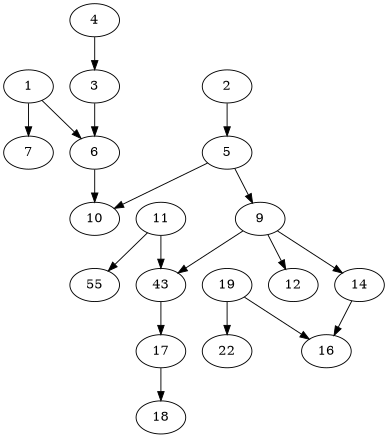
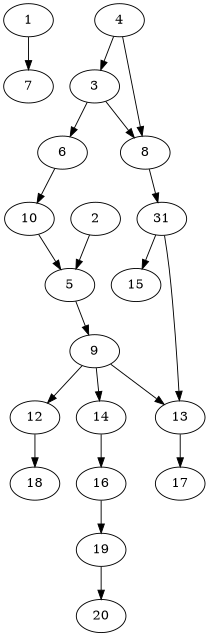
  digraph {
    node [alpha=0.11]
    1 [alpha=0.12 expect_size=30575616]
    6 [alpha=0.10 expect_size=51568640]
    7 [alpha=0.17 expect_size=13838336]
    10 [expect_size=28020736]
    2 [alpha=0.12 expect_size=29123584]
    5 [alpha=0.09 expect_size=21397504]
    9 [expect_size=42640384]
    12 [alpha=0.01 expect_size=14447616]
-   13 [alpha=0.04 expect_size=42984448 label=43]
+   13 [alpha=0.04 expect_size=42984448]
    14 [alpha=0.05 expect_size=31173632]
    3 [alpha=0.15 expect_size=23357440]
-   11 [alpha=0.02 expect_size=32996352]
-   15 [alpha=0.05 expect_size=17774592 label=55]
+   8 [alpha=0.01 expect_size=15000576]
+   11 [alpha=0.02 expect_size=32996352 label=31]
+   15 [alpha=0.05 expect_size=17774592]
    4 [alpha=0.14 expect_size=20308992]
    17 [expect_size=14642176]
    16 [alpha=0.03 expect_size=38059008]
    18 [alpha=0.14 expect_size=8212480]
    19 [alpha=0.10 expect_size=10663936]
-   20 [alpha=0.08 expect_size=36688896 label=22]
-   1 -> 6
+   20 [alpha=0.08 expect_size=36688896]
    1 -> 7
    6 -> 10
    2 -> 5
-   5 -> 10
+   10 -> 5
    5 -> 9
    9 -> 12
    9 -> 13
    9 -> 14
    13 -> 17
    14 -> 16
    3 -> 6
+   3 -> 8
+   8 -> 11
    11 -> 13
    11 -> 15
    4 -> 3
-   17 -> 18
-   19 -> 16
+   4 -> 8
+   12 -> 18
+   16 -> 19
    19 -> 20
  }
